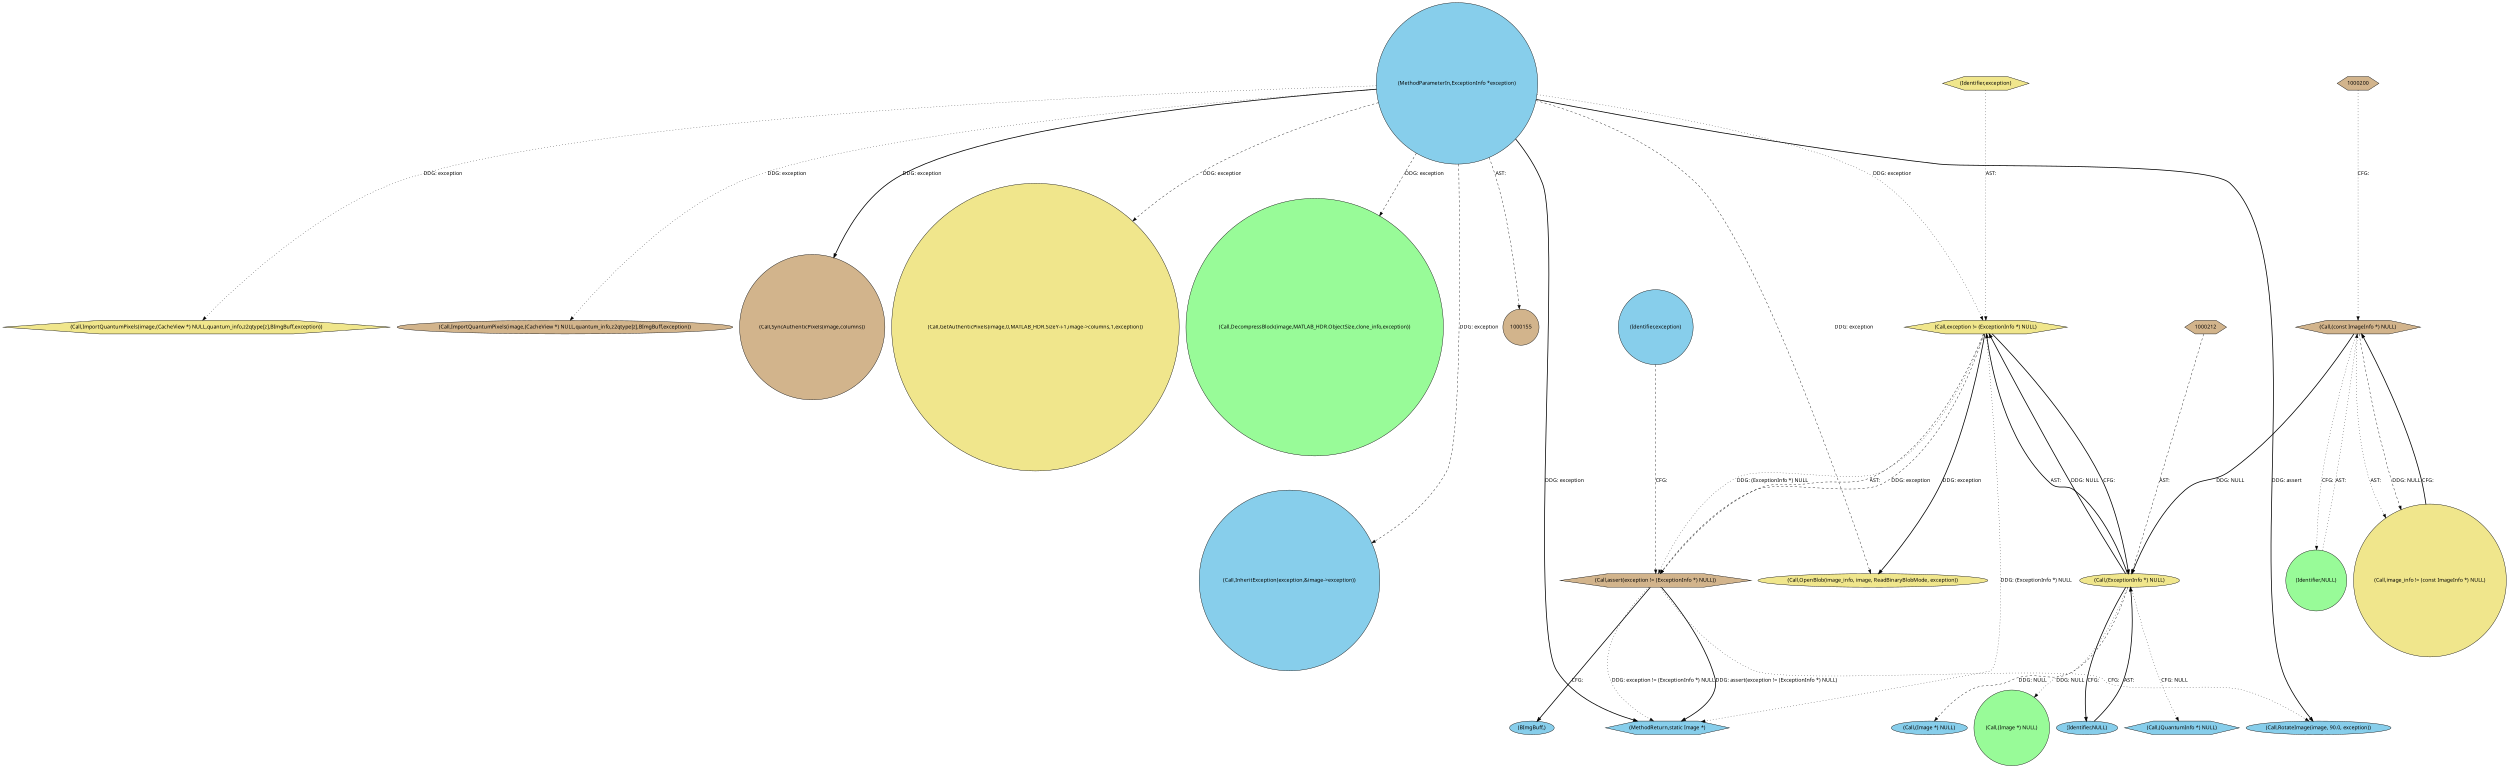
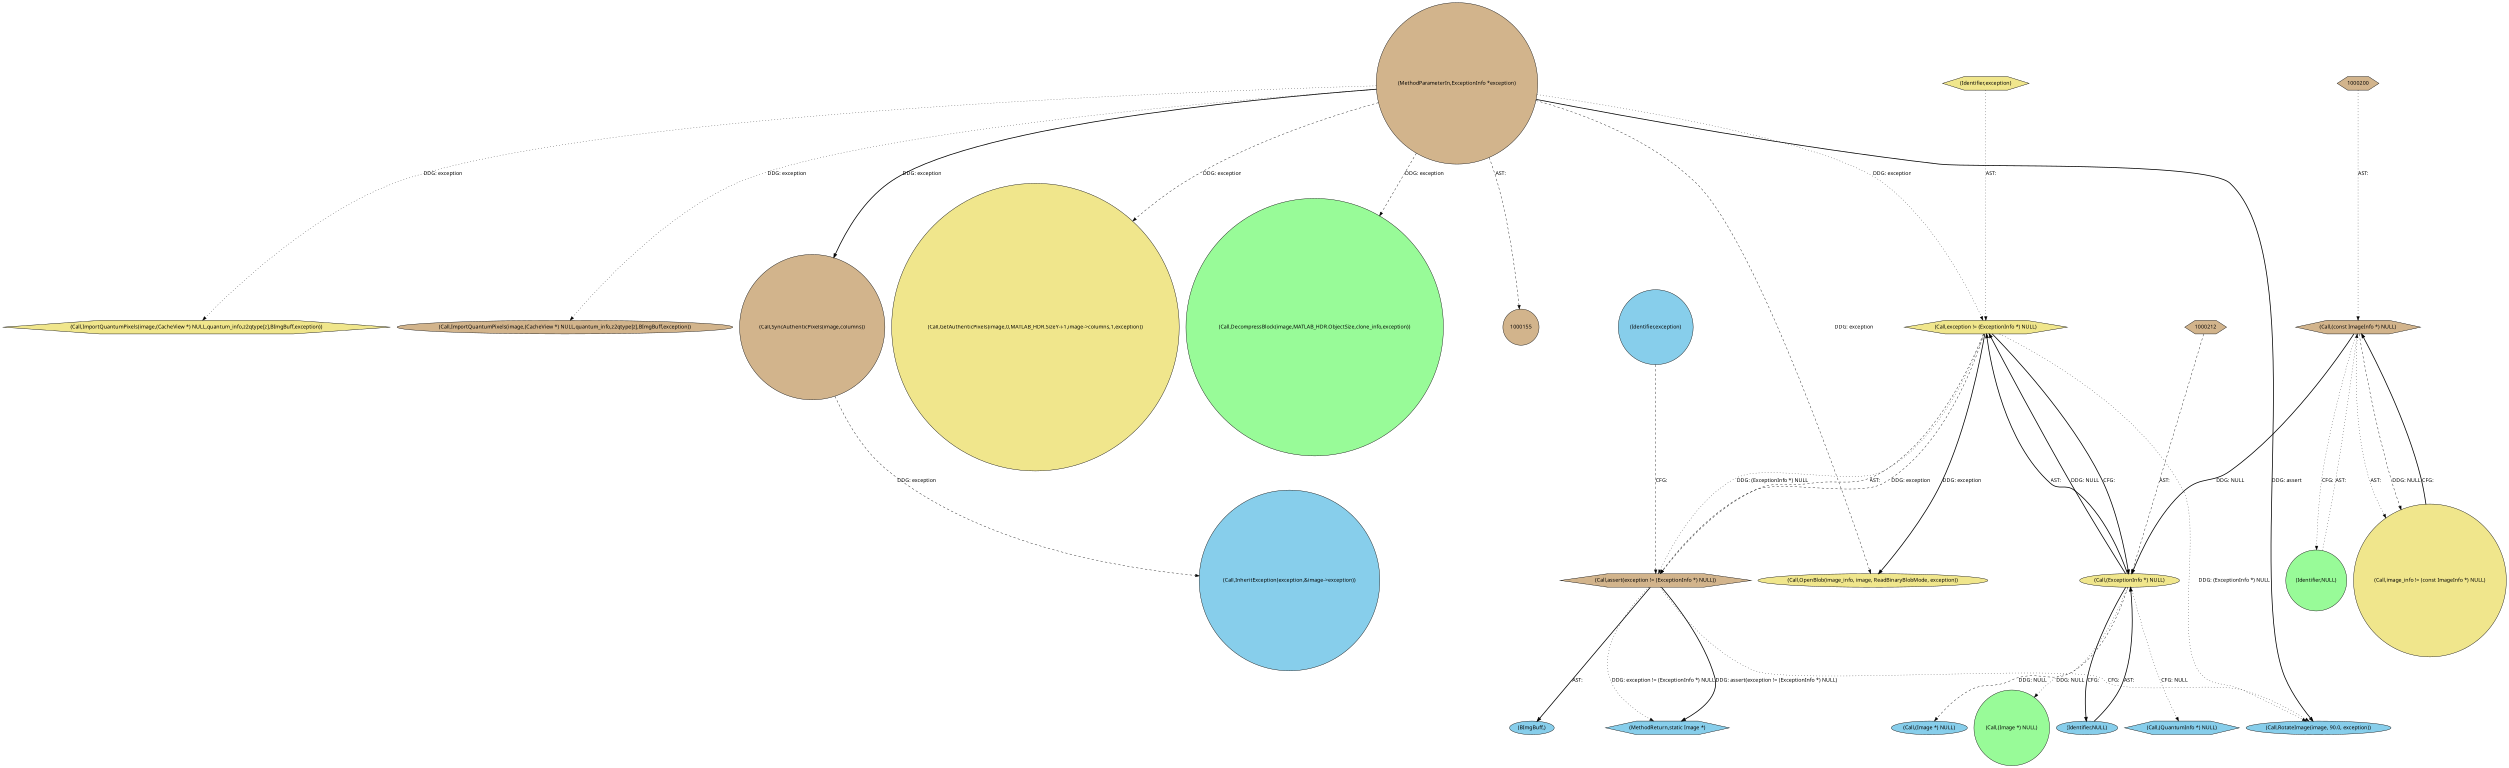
  digraph {
    fontname="Noto Sans"
    node [fillcolor=skyblue fontname="Noto Sans" shape=circle style=filled]
    edge [fontname="Noto Sans" style=dotted]
    n1 [fillcolor=tan label="(Call,assert(exception != (ExceptionInfo *) NULL))" shape=hexagon]
    n2 [label="(BImgBuff,)" shape=ellipse]
    n3 [label="(MethodReturn,static Image *)" shape=hexagon]
    n4 [label="(Call,RotateImage(image, 90.0, exception))" shape=ellipse]
    n5 [fillcolor=khaki label="(Call,exception != (ExceptionInfo *) NULL)" shape=hexagon]
    n6 [fillcolor=khaki label="(Call,(ExceptionInfo *) NULL)" shape=ellipse]
    n7 [fillcolor=khaki label="(Call,OpenBlob(image_info, image, ReadBinaryBlobMode, exception))" shape=ellipse]
    n8 [label="(Identifier,NULL)" shape=ellipse]
    n9 [fillcolor=palegreen label="(Call,(Image *) NULL)"]
    n10 [label="(Call,(QuantumInfo *) NULL)" shape=hexagon]
    n11 [label="(Call,(Image *) NULL)" shape=ellipse]
-   n12 [label="(MethodParameterIn,ExceptionInfo *exception)"]
+   n12 [fillcolor=tan label="(MethodParameterIn,ExceptionInfo *exception)"]
    n13 [fillcolor=khaki label="(Call,ImportQuantumPixels(image,(CacheView *) NULL,quantum_info,z2qtype[z],BImgBuff,exception))" shape=hexagon]
    n14 [fillcolor=tan label="(Call,ImportQuantumPixels(image,(CacheView *) NULL,quantum_info,z2qtype[z],BImgBuff,exception))" shape=ellipse]
    n15 [fillcolor=khaki label="(Call,GetAuthenticPixels(image,0,MATLAB_HDR.SizeY-i-1,image->columns,1,exception))"]
    n16 [fillcolor=palegreen label="(Call,DecompressBlock(image,MATLAB_HDR.ObjectSize,clone_info,exception))"]
    n17 [fillcolor=tan label="(Call,SyncAuthenticPixels(image,columns))"]
    n18 [label="(Call,InheritException(exception,&image->exception))"]
    1000155 [fillcolor=tan]
    n20 [fillcolor=tan label="(Call,(const ImageInfo *) NULL)" shape=hexagon]
    n21 [fillcolor=palegreen label="(Identifier,NULL)"]
    n22 [fillcolor=khaki label="(Call,image_info != (const ImageInfo *) NULL)"]
    n23 [label="(Identifier,exception)"]
    n24 [fillcolor=khaki label="(Identifier,exception)" shape=hexagon]
    1000212 [fillcolor=tan shape=hexagon]
    1000200 [fillcolor=tan shape=hexagon]
-   n1 -> n2 [label="CFG: " style=bold]
+   n1 -> n2 [label="AST: " style=bold]
    n1 -> n3 [label="DDG: exception != (ExceptionInfo *) NULL"]
    n1 -> n3 [label="DDG: assert(exception != (ExceptionInfo *) NULL)" style=bold]
    n1 -> n4 [label="CFG: "]
    n5 -> n1 [label="AST: " style=dashed]
    n5 -> n1 [label="DDG: exception" style=dashed]
    n5 -> n1 [label="DDG: (ExceptionInfo *) NULL"]
-   n5 -> n3 [label="DDG: (ExceptionInfo *) NULL"]
+   n5 -> n4 [label="DDG: (ExceptionInfo *) NULL"]
    n5 -> n6 [label="CFG: " style=bold]
    n5 -> n7 [label="DDG: exception" style=bold]
    n6 -> n5 [label="AST: " style=bold]
    n6 -> n5 [label="DDG: NULL" style=bold]
    n6 -> n8 [label="CFG: " style=bold]
    n6 -> n9 [label="DDG: NULL"]
    n6 -> n10 [label="CFG: NULL"]
    n6 -> n11 [label="DDG: NULL" style=dashed]
    n8 -> n6 [label="AST: " style=bold]
-   n12 -> n3 [label="DDG: exception" style=bold]
    n12 -> n4 [label="DDG: assert" style=bold]
    n12 -> n5 [label="DDG: exception"]
    n12 -> n7 [label="DDG: exception" style=dashed]
    n12 -> n13 [label="DDG: exception"]
    n12 -> n14 [label="DDG: exception"]
    n12 -> n15 [label="DDG: exception" style=dashed]
    n12 -> n16 [label="DDG: exception" style=dashed]
    n12 -> n17 [label="DDG: exception" style=bold]
-   n12 -> n18 [label="DDG: exception" style=dashed]
+   n17 -> n18 [label="DDG: exception" style=dashed]
    n12 -> 1000155 [label="AST: " style=dashed]
    n20 -> n6 [label="DDG: NULL" style=bold]
    n20 -> n21 [label="CFG: "]
    n20 -> n22 [label="AST: "]
    n20 -> n22 [label="DDG: NULL" style=dashed]
    n21 -> n20 [label="AST: "]
    n22 -> n20 [label="CFG: " style=bold]
    n23 -> n1 [label="CFG: " style=dashed]
    n24 -> n5 [label="AST: "]
    1000212 -> n6 [label="AST: " style=dashed]
-   1000200 -> n20 [label="CFG: "]
+   1000200 -> n20 [label="AST: "]
  }
